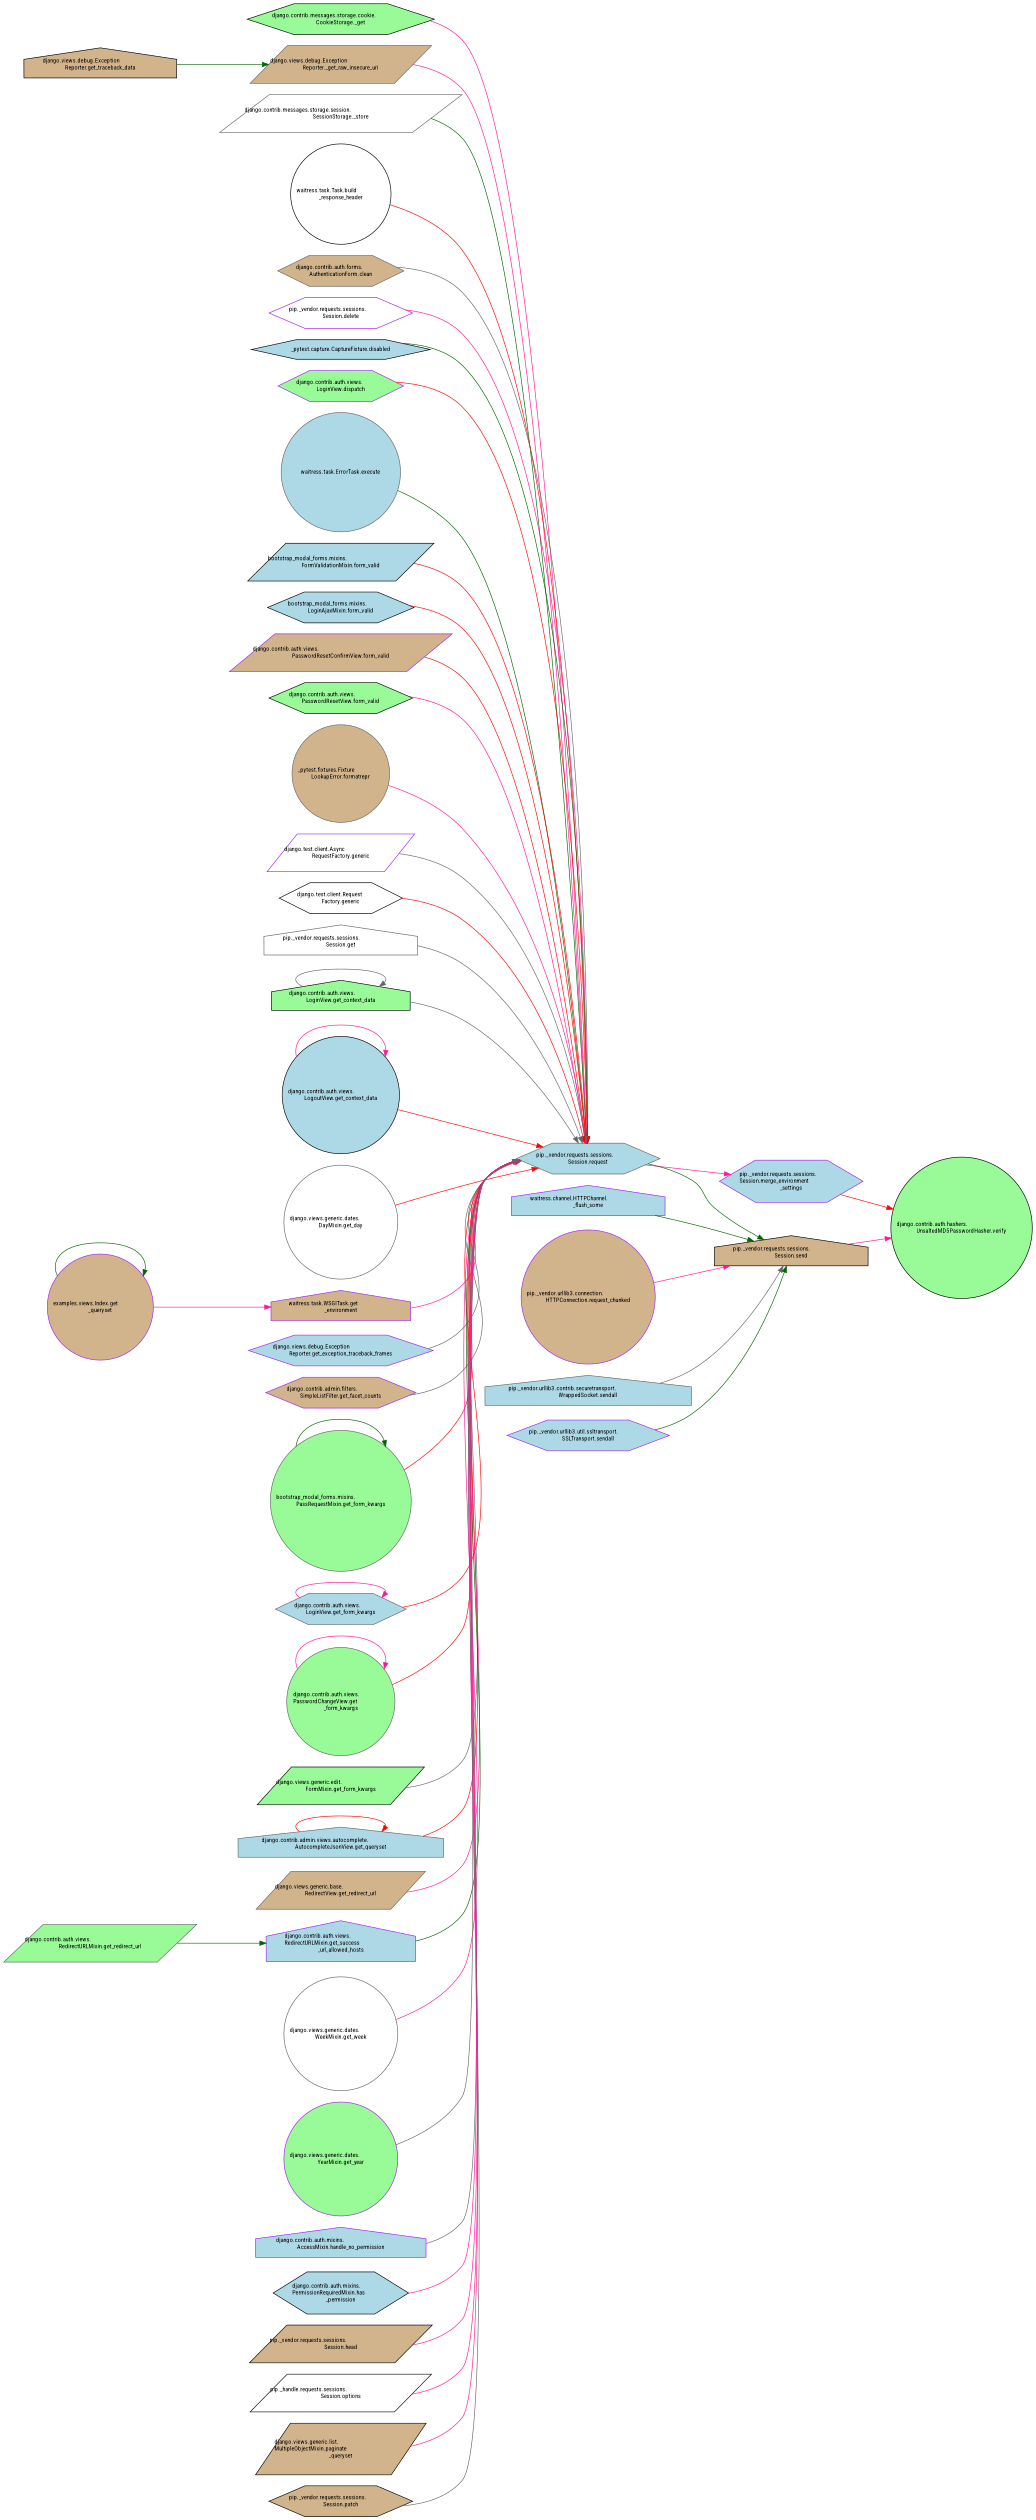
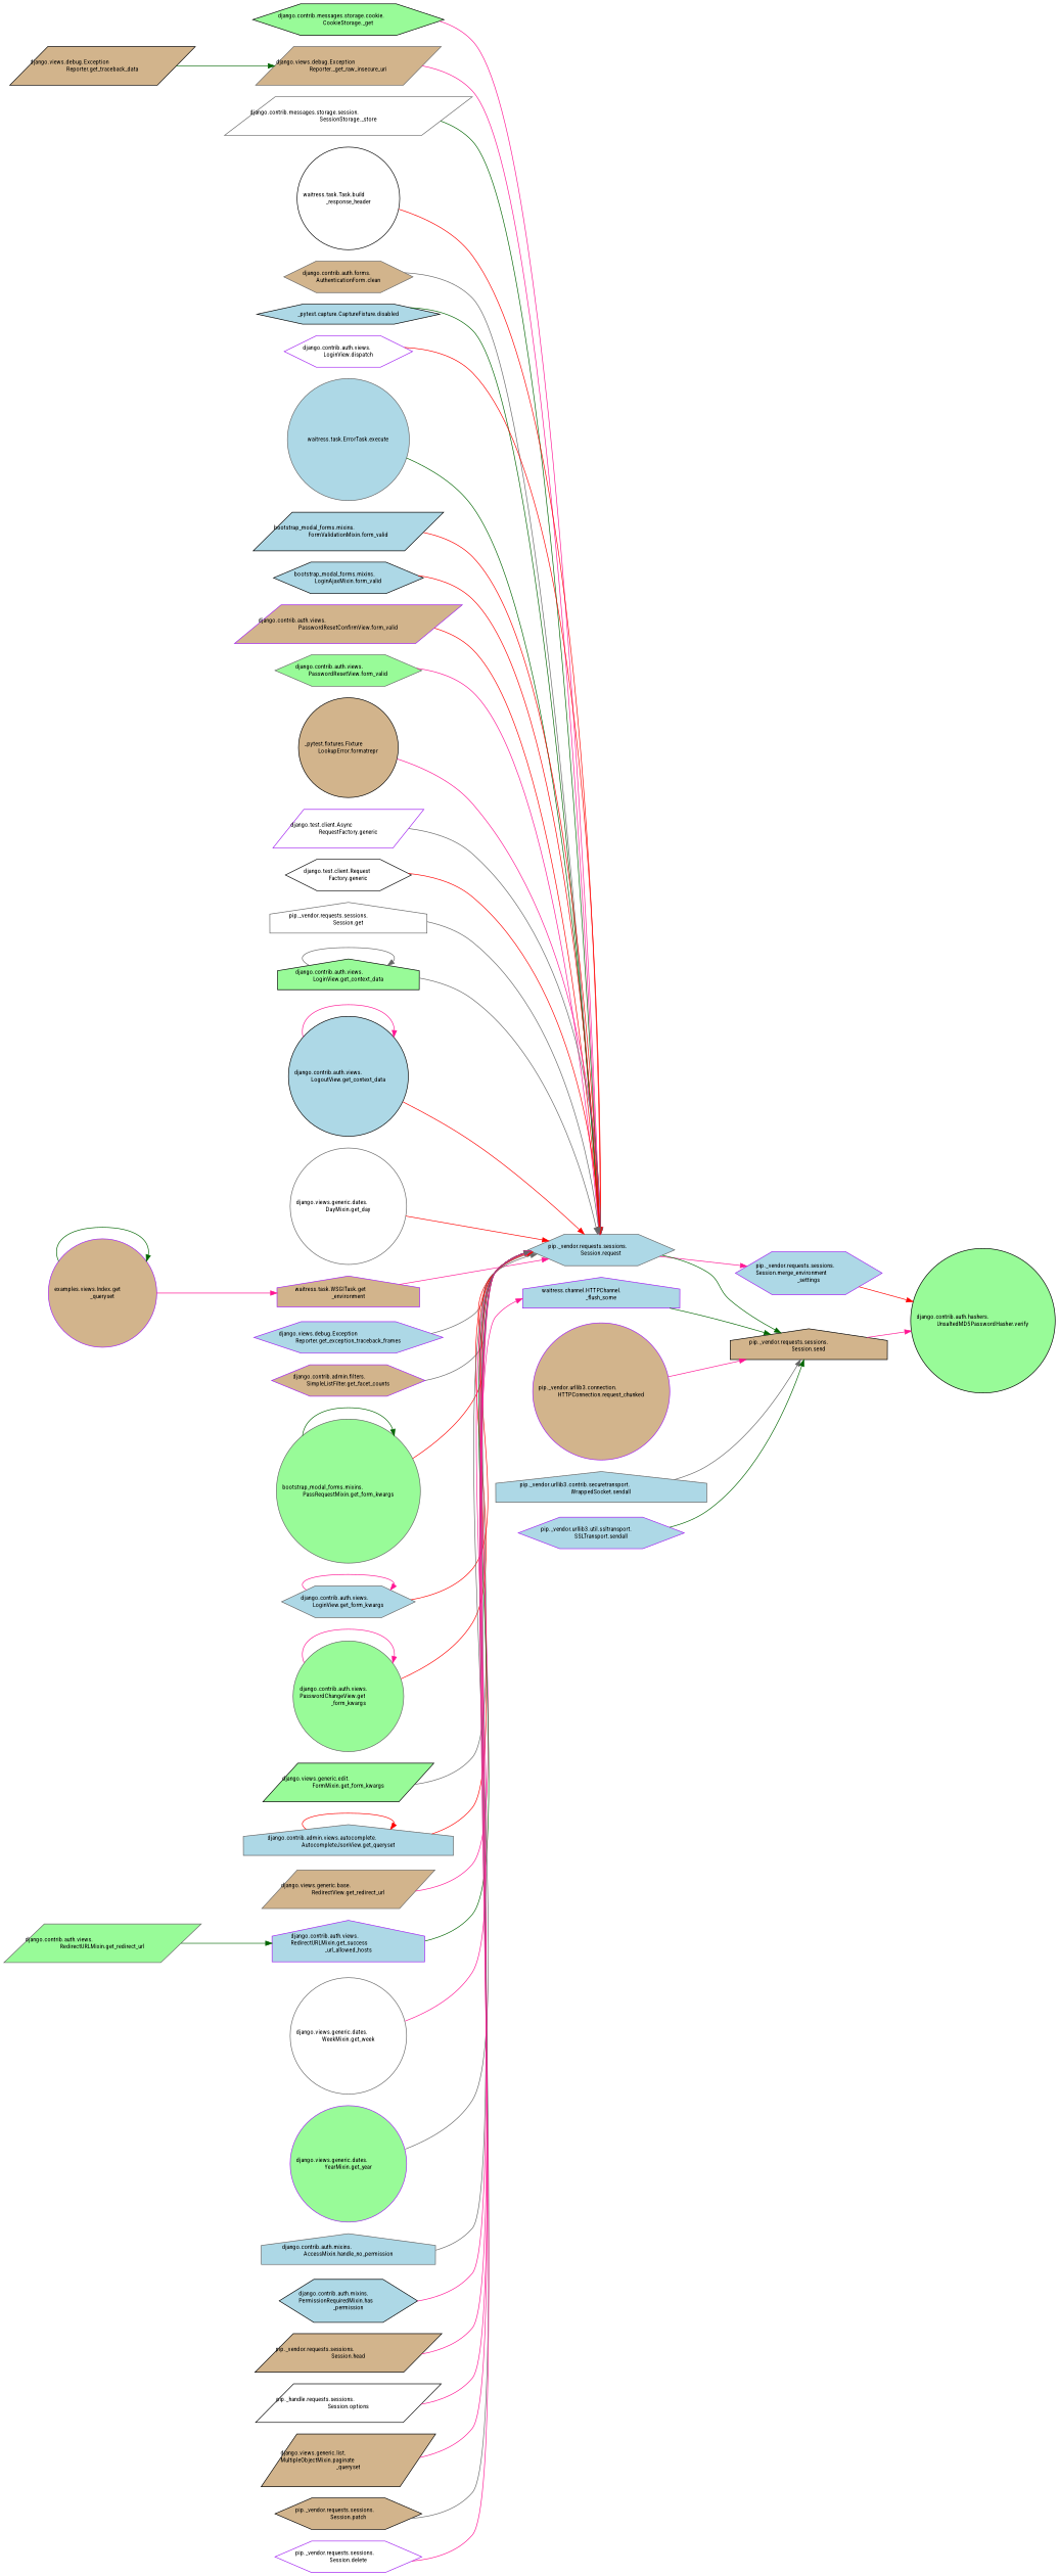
  digraph {
    fontname="Roboto Condensed"
    rankdir=RL
    node [color=black fillcolor=lightblue fontname="Roboto Condensed" fontsize=10 shape=hexagon style=filled]
    edge [color=deeppink dir=back fontname="Roboto Condensed" fontsize=10 labelfontname=Helvetica labelfontsize=10 style=solid]
    n1 [fillcolor=palegreen fontcolor=black height=0.2 label="django.contrib.auth.hashers.\lUnsaltedMD5PasswordHasher.verify" shape=circle width=0.4]
    n2 [color=purple height=0.2 label="pip._vendor.requests.sessions.\lSession.merge_environment\l_settings" width=0.4]
    n3 [fillcolor=tan height=0.2 label="pip._vendor.requests.sessions.\lSession.send" shape=house width=0.4]
    n4 [color=gray40 height=0.2 label="pip._vendor.requests.sessions.\lSession.request" width=0.4]
    n5 [color=purple height=0.2 label="waitress.channel.HTTPChannel.\l_flush_some" shape=house width=0.4]
    n6 [color=purple fillcolor=tan height=0.2 label="pip._vendor.urllib3.connection.\lHTTPConnection.request_chunked" shape=circle width=0.4]
    n7 [color=gray40 height=0.2 label="pip._vendor.urllib3.contrib.securetransport.\lWrappedSocket.sendall" shape=house width=0.4]
    n8 [color=purple height=0.2 label="pip._vendor.urllib3.util.ssltransport.\lSSLTransport.sendall" width=0.4]
    n9 [fillcolor=palegreen height=0.2 label="django.contrib.messages.storage.cookie.\lCookieStorage._get" width=0.4]
    n10 [color=gray40 fillcolor=tan height=0.2 label="django.views.debug.Exception\lReporter._get_raw_insecure_uri" shape=parallelogram width=0.4]
    n11 [color=gray40 fillcolor=white height=0.2 label="django.contrib.messages.storage.session.\lSessionStorage._store" shape=parallelogram width=0.4]
    n12 [fillcolor=white height=0.2 label="waitress.task.Task.build\l_response_header" shape=circle width=0.4]
    n13 [color=gray40 fillcolor=tan height=0.2 label="django.contrib.auth.forms.\lAuthenticationForm.clean" width=0.4]
    n14 [color=purple fillcolor=white height=0.2 label="pip._vendor.requests.sessions.\lSession.delete" width=0.4]
    n15 [height=0.2 label="_pytest.capture.CaptureFixture.disabled" width=0.4]
-   n16 [color=purple fillcolor=palegreen height=0.2 label="django.contrib.auth.views.\lLoginView.dispatch" width=0.4]
+   n16 [color=purple fillcolor=white height=0.2 label="django.contrib.auth.views.\lLoginView.dispatch" width=0.4]
    n17 [color=gray40 height=0.2 label="waitress.task.ErrorTask.execute" shape=circle width=0.4]
    n18 [height=0.2 label="bootstrap_modal_forms.mixins.\lFormValidationMixin.form_valid" shape=parallelogram width=0.4]
    n19 [height=0.2 label="bootstrap_modal_forms.mixins.\lLoginAjaxMixin.form_valid" width=0.4]
    n20 [color=purple fillcolor=tan height=0.2 label="django.contrib.auth.views.\lPasswordResetConfirmView.form_valid" shape=parallelogram width=0.4]
-   n21 [fillcolor=palegreen height=0.2 label="django.contrib.auth.views.\lPasswordResetView.form_valid" width=0.4]
-   n22 [color=gray40 fillcolor=tan height=0.2 label="_pytest.fixtures.Fixture\lLookupError.formatrepr" shape=circle width=0.4]
+   n21 [color=gray40 fillcolor=palegreen height=0.2 label="django.contrib.auth.views.\lPasswordResetView.form_valid" width=0.4]
+   n22 [fillcolor=tan height=0.2 label="_pytest.fixtures.Fixture\lLookupError.formatrepr" shape=circle width=0.4]
    n23 [color=purple fillcolor=white height=0.2 label="django.test.client.Async\lRequestFactory.generic" shape=parallelogram width=0.4]
    n24 [fillcolor=white height=0.2 label="django.test.client.Request\lFactory.generic" width=0.4]
    n25 [color=gray40 fillcolor=white height=0.2 label="pip._vendor.requests.sessions.\lSession.get" shape=house width=0.4]
    n26 [fillcolor=palegreen height=0.2 label="django.contrib.auth.views.\lLoginView.get_context_data" shape=house width=0.4]
    n27 [height=0.2 label="django.contrib.auth.views.\lLogoutView.get_context_data" shape=circle width=0.4]
    n28 [color=gray40 fillcolor=white height=0.2 label="django.views.generic.dates.\lDayMixin.get_day" shape=circle width=0.4]
    n29 [color=purple fillcolor=tan height=0.2 label="waitress.task.WSGITask.get\l_environment" shape=house width=0.4]
    n30 [color=purple height=0.2 label="django.views.debug.Exception\lReporter.get_exception_traceback_frames" width=0.4]
    n31 [color=purple fillcolor=tan height=0.2 label="django.contrib.admin.filters.\lSimpleListFilter.get_facet_counts" width=0.4]
    n32 [color=gray40 fillcolor=palegreen height=0.2 label="bootstrap_modal_forms.mixins.\lPassRequestMixin.get_form_kwargs" shape=circle width=0.4]
    n33 [color=gray40 height=0.2 label="django.contrib.auth.views.\lLoginView.get_form_kwargs" width=0.4]
    n34 [color=gray40 fillcolor=palegreen height=0.2 label="django.contrib.auth.views.\lPasswordChangeView.get\l_form_kwargs" shape=circle width=0.4]
    n35 [fillcolor=palegreen height=0.2 label="django.views.generic.edit.\lFormMixin.get_form_kwargs" shape=parallelogram width=0.4]
    n36 [color=gray40 height=0.2 label="django.contrib.admin.views.autocomplete.\lAutocompleteJsonView.get_queryset" shape=house width=0.4]
    n37 [color=gray40 fillcolor=tan height=0.2 label="django.views.generic.base.\lRedirectView.get_redirect_url" shape=parallelogram width=0.4]
    n38 [color=purple height=0.2 label="django.contrib.auth.views.\lRedirectURLMixin.get_success\l_url_allowed_hosts" shape=house width=0.4]
    n39 [color=gray40 fillcolor=white height=0.2 label="django.views.generic.dates.\lWeekMixin.get_week" shape=circle width=0.4]
    n40 [color=purple fillcolor=palegreen height=0.2 label="django.views.generic.dates.\lYearMixin.get_year" shape=circle width=0.4]
-   n41 [color=purple height=0.2 label="django.contrib.auth.mixins.\lAccessMixin.handle_no_permission" shape=house width=0.4]
+   n41 [color=gray40 height=0.2 label="django.contrib.auth.mixins.\lAccessMixin.handle_no_permission" shape=house width=0.4]
    n42 [height=0.2 label="django.contrib.auth.mixins.\lPermissionRequiredMixin.has\l_permission" width=0.4]
    n43 [fillcolor=tan height=0.2 label="pip._vendor.requests.sessions.\lSession.head" shape=parallelogram width=0.4]
    n44 [fillcolor=white height=0.2 label="pip._handle.requests.sessions.\lSession.options" shape=parallelogram width=0.4]
    n45 [fillcolor=tan height=0.2 label="django.views.generic.list.\lMultipleObjectMixin.paginate\l_queryset" shape=parallelogram width=0.4]
    n46 [fillcolor=tan height=0.2 label="pip._vendor.requests.sessions.\lSession.patch" width=0.4]
-   n47 [fillcolor=tan height=0.2 label="django.views.debug.Exception\lReporter.get_traceback_data" shape=house width=0.4]
+   n47 [fillcolor=tan height=0.2 label="django.views.debug.Exception\lReporter.get_traceback_data" shape=parallelogram width=0.4]
    n48 [color=purple fillcolor=tan height=0.2 label="examples.views.Index.get\l_queryset" shape=circle width=0.4]
    n49 [color=gray40 fillcolor=palegreen height=0.2 label="django.contrib.auth.views.\lRedirectURLMixin.get_redirect_url" shape=parallelogram width=0.4]
    n1 -> n2 [color=red]
    n1 -> n3
    n2 -> n4
    n3 -> n4 [color=darkgreen]
    n3 -> n5 [color=darkgreen]
    n3 -> n6
    n3 -> n7 [color=gray40]
    n3 -> n8 [color=darkgreen]
    n4 -> n9
    n4 -> n10
    n4 -> n11 [color=darkgreen]
    n4 -> n12 [color=red]
    n4 -> n13 [color=gray40]
-   n4 -> n14
+   n5 -> n14
    n4 -> n15 [color=darkgreen]
    n4 -> n16 [color=red]
    n4 -> n17 [color=darkgreen]
    n4 -> n18 [color=red]
    n4 -> n19 [color=red]
    n4 -> n20 [color=red]
    n4 -> n21
    n4 -> n22
    n4 -> n23 [color=gray40]
    n4 -> n24 [color=red]
    n4 -> n25 [color=gray40]
    n4 -> n26 [color=gray40]
    n4 -> n27 [color=red]
    n4 -> n28 [color=red]
    n4 -> n29
    n4 -> n30 [color=gray40]
    n4 -> n31 [color=gray40]
    n4 -> n32 [color=red]
    n4 -> n33 [color=red]
    n4 -> n34 [color=red]
    n4 -> n35 [color=gray40]
    n4 -> n36 [color=red]
    n4 -> n37
    n4 -> n38 [color=darkgreen]
    n4 -> n39
    n4 -> n40 [color=gray40]
    n4 -> n41 [color=gray40]
    n4 -> n42
    n4 -> n43
    n4 -> n44
    n4 -> n45
    n4 -> n46 [color=gray40]
    n10 -> n47 [color=darkgreen]
    n26 -> n26 [color=gray40]
    n27 -> n27
    n29 -> n48
    n32 -> n32 [color=darkgreen]
    n33 -> n33
    n34 -> n34
    n36 -> n36 [color=red]
    n38 -> n49 [color=darkgreen]
    n48 -> n48 [color=darkgreen]
  }
